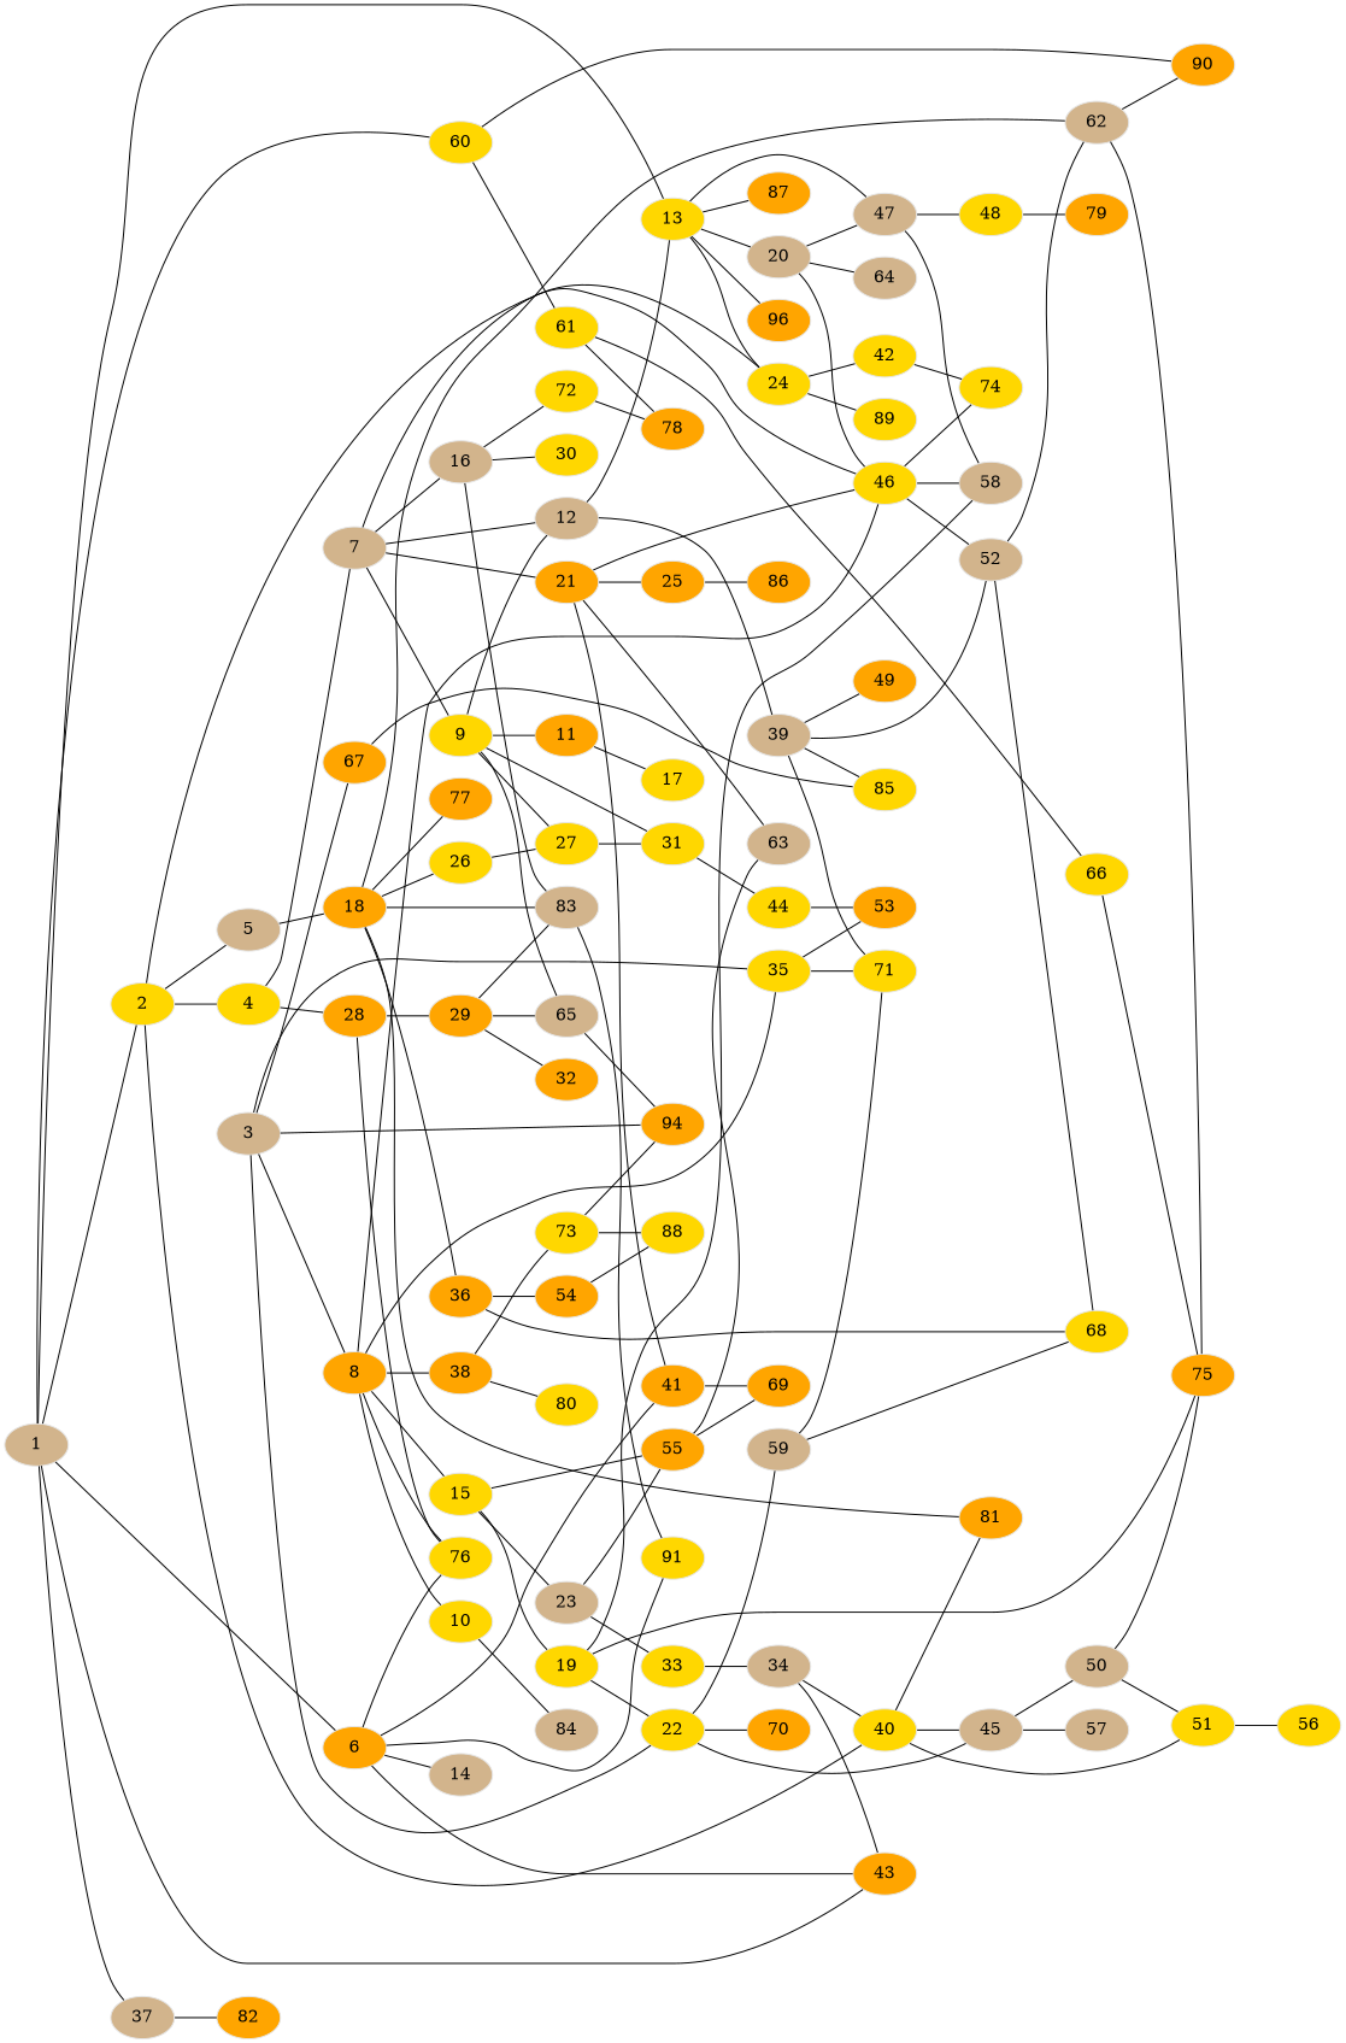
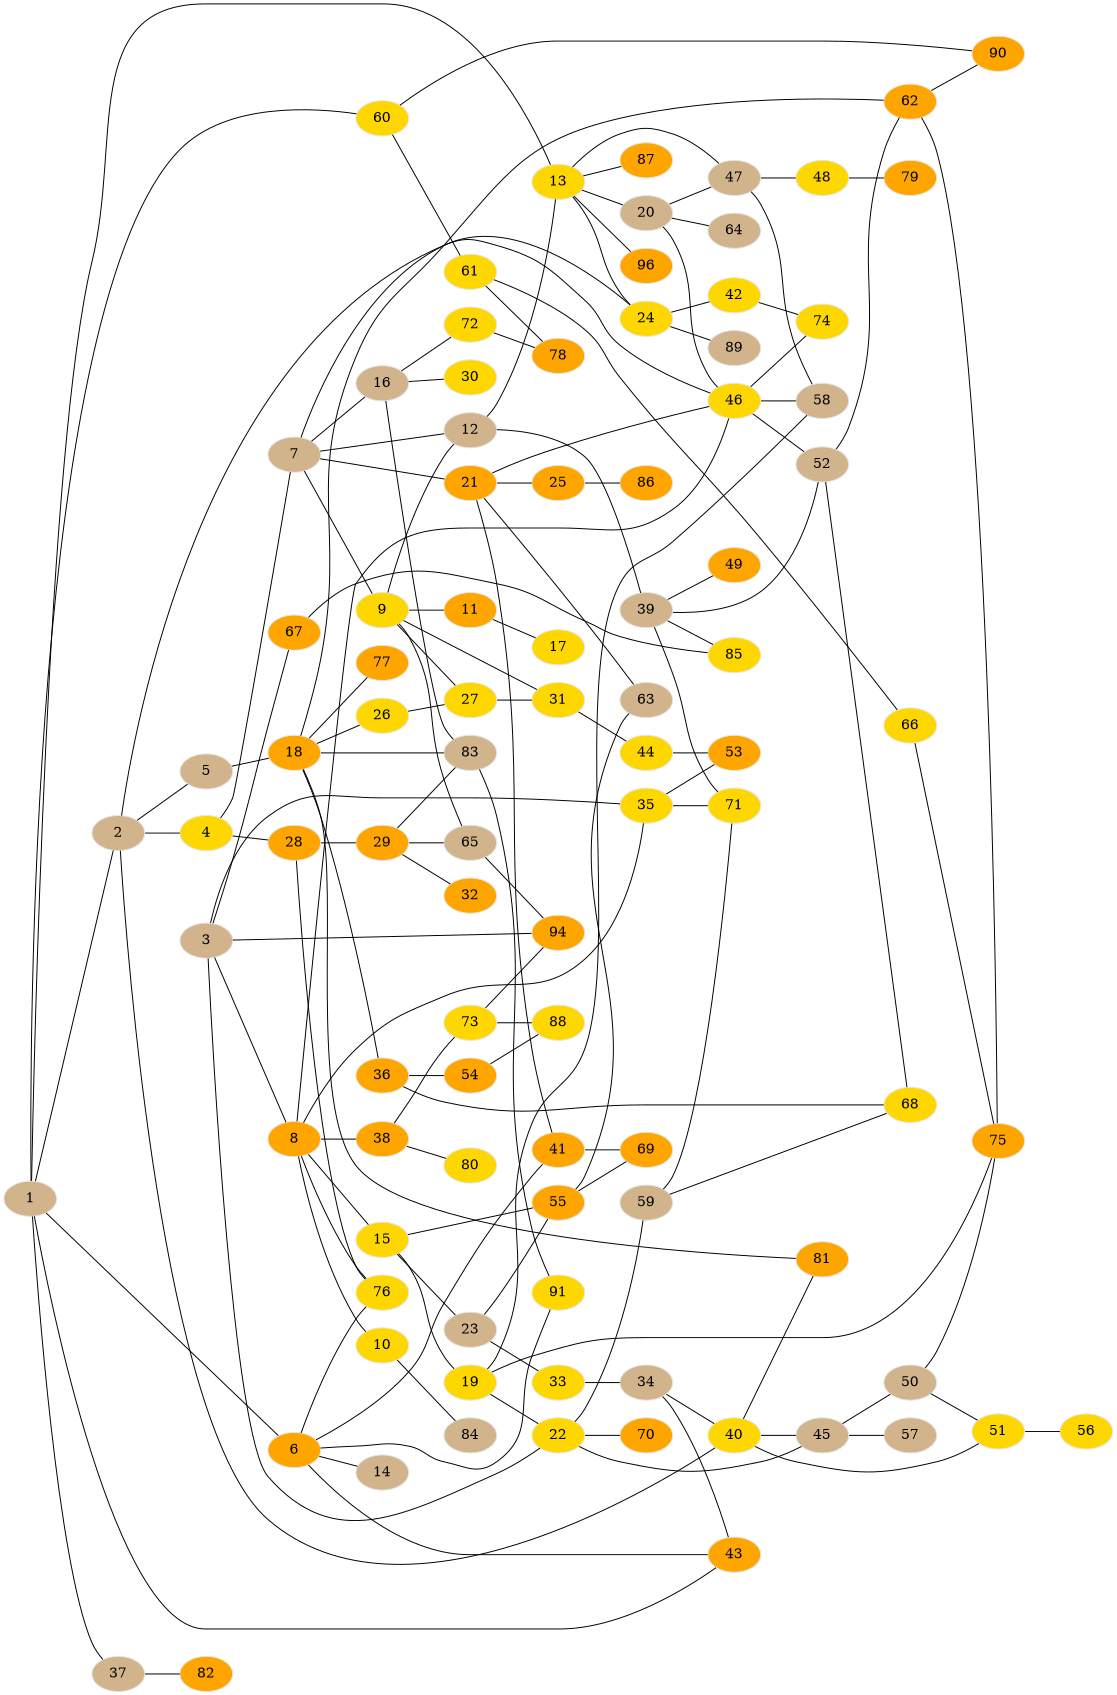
  graph {
    fontname="DejaVu Serif"
    rankdir=LR
    node [color=gray90 fillcolor=gold fontname="DejaVu Serif" style=filled]
    edge [fontname="DejaVu Serif"]
    1 [fillcolor=tan]
-   2
+   2 [fillcolor=tan]
    6 [fillcolor=orange]
    13
    37 [fillcolor=tan]
    43 [fillcolor=orange]
    60
    4
    5 [fillcolor=tan]
    40
    46
    14 [fillcolor=tan]
    41 [fillcolor=orange]
    76
    91
    24
    20 [fillcolor=tan]
    47 [fillcolor=tan]
    87 [fillcolor=orange]
    n20 [fillcolor=orange label=96]
    82 [fillcolor=orange]
    61
    90 [fillcolor=orange]
    3 [fillcolor=tan]
    8 [fillcolor=orange]
    22
    35
    67 [fillcolor=orange]
    94 [fillcolor=orange]
    7 [fillcolor=tan]
    28 [fillcolor=orange]
    18 [fillcolor=orange]
    81 [fillcolor=orange]
    45 [fillcolor=tan]
    51
    58 [fillcolor=tan]
    52 [fillcolor=tan]
    74
    10
    15
    38 [fillcolor=orange]
    59 [fillcolor=tan]
    70 [fillcolor=orange]
    53 [fillcolor=orange]
    71
    85
    9
    12 [fillcolor=tan]
    16 [fillcolor=tan]
    21 [fillcolor=orange]
    29 [fillcolor=orange]
    83 [fillcolor=tan]
    26
    36 [fillcolor=orange]
-   62 [fillcolor=tan]
+   62 [fillcolor=orange]
    77 [fillcolor=orange]
    34 [fillcolor=tan]
    69 [fillcolor=orange]
    11 [fillcolor=orange]
    27
    31
    65 [fillcolor=tan]
    39 [fillcolor=tan]
    30
    72
    25 [fillcolor=orange]
    63 [fillcolor=tan]
    42
-   89
+   89 [fillcolor=tan]
    84 [fillcolor=tan]
    19
    23 [fillcolor=tan]
    55 [fillcolor=orange]
    73
    80
    17
    44
    49 [fillcolor=orange]
    64 [fillcolor=tan]
    48
    75 [fillcolor=orange]
    33
    78 [fillcolor=orange]
    54 [fillcolor=orange]
    68
    86 [fillcolor=orange]
    50 [fillcolor=tan]
    57 [fillcolor=tan]
    32 [fillcolor=orange]
    88
    56
    79 [fillcolor=orange]
    66
    1 -- 2
    1 -- 6
    1 -- 13
    1 -- 37
    1 -- 43
    1 -- 60
    2 -- 4
    2 -- 5
    2 -- 40
    2 -- 46
    6 -- 43
    6 -- 14
    6 -- 41
    6 -- 76
    6 -- 91
    13 -- 24
    13 -- 20
    13 -- 47
    13 -- 87
    13 -- n20
    37 -- 82
    60 -- 61
    60 -- 90
    4 -- 7
    4 -- 28
    5 -- 18
    40 -- 81
    40 -- 45
    40 -- 51
    46 -- 58
    46 -- 52
    46 -- 74
    41 -- 69
    24 -- 42
    24 -- 89
    20 -- 46
    20 -- 47
    20 -- 64
    47 -- 58
    47 -- 48
    61 -- 78
    61 -- 66
    3 -- 8
    3 -- 22
    3 -- 35
    3 -- 67
    3 -- 94
    8 -- 46
    8 -- 76
    8 -- 35
    8 -- 10
    8 -- 15
    8 -- 38
    22 -- 45
    22 -- 59
    22 -- 70
    35 -- 53
    35 -- 71
    67 -- 85
    7 -- 24
    7 -- 9
    7 -- 12
    7 -- 16
    7 -- 21
    28 -- 76
    28 -- 29
    18 -- 81
    18 -- 83
    18 -- 26
    18 -- 36
    18 -- 62
    18 -- 77
    45 -- 50
    45 -- 57
    51 -- 56
    52 -- 62
    52 -- 68
    10 -- 84
    15 -- 19
    15 -- 23
    15 -- 55
    38 -- 73
    38 -- 80
    59 -- 71
    59 -- 68
    9 -- 12
    9 -- 11
    9 -- 27
    9 -- 31
    9 -- 65
    12 -- 13
    12 -- 39
    16 -- 83
    16 -- 30
    16 -- 72
    21 -- 46
    21 -- 41
    21 -- 25
    21 -- 63
    29 -- 83
    29 -- 65
    29 -- 32
    83 -- 91
    26 -- 27
    36 -- 54
    36 -- 68
    62 -- 90
    62 -- 75
    34 -- 43
    34 -- 40
    11 -- 17
    27 -- 31
    31 -- 44
    65 -- 94
    39 -- 52
    39 -- 71
    39 -- 85
    39 -- 49
    72 -- 78
    25 -- 86
    42 -- 74
    19 -- 22
    19 -- 58
    19 -- 75
    23 -- 55
    23 -- 33
    55 -- 69
    55 -- 63
    73 -- 94
    73 -- 88
    44 -- 53
    48 -- 79
    33 -- 34
    54 -- 88
    50 -- 51
    50 -- 75
    66 -- 75
  }
